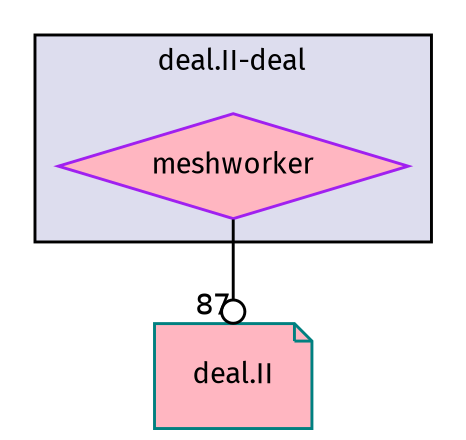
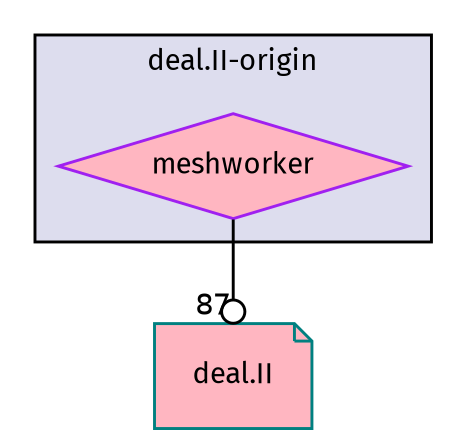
  digraph {
    compound=true
    fontname="Fira Sans"
    node [fillcolor=lightpink fontname="Fira Sans" fontsize=10 style=filled]
    n1 [label=meshworker pencolor=black shape=diamond color=purple]
    n2 [color=teal label="deal.II" shape=note]
    subgraph cluster_1 {
      bgcolor="#ddddee"
      fontsize=10
-     label="deal.II-deal"
+     label="deal.II-origin"
      pencolor=black
      n1
    }
    n1 -> n2 [headlabel=87 labeldistance=1.5 labelfontname=Helvetica labelfontsize=10 arrowhead=odot fontname="Fira Sans"]
  }
